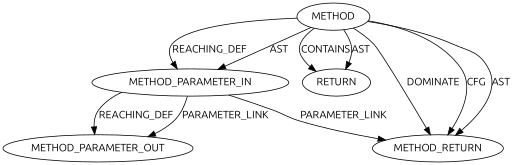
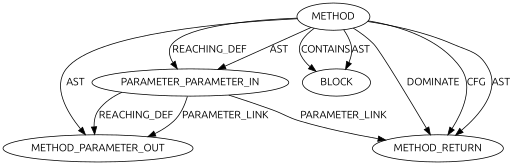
  digraph {
    fontname=Ubuntu
    node [CODE=p1 EVALUATION_STRATEGY=BY_VALUE ORDER=1 TYPE_FULL_NAME=ANY fontname=Ubuntu]
    edge [fontname=Ubuntu]
    n1 [INDEX=1 IS_VARIADIC=false NAME=p1 label=METHOD_PARAMETER_OUT]
    n2 [AST_PARENT_FULL_NAME="<global>" AST_PARENT_TYPE=NAMESPACE_BLOCK CODE="<empty>" FILENAME="<empty>" FULL_NAME=spin_lock_irq IS_EXTERNAL=true NAME=spin_lock_irq ORDER=0 label=METHOD EVALUATION_STRATEGY="" TYPE_FULL_NAME=""]
-   n3 [INDEX=1 IS_VARIADIC=false NAME=p1 label=METHOD_PARAMETER_IN]
-   n4 [ARGUMENT_INDEX=1 CODE="<empty>" label=RETURN EVALUATION_STRATEGY=""]
+   n3 [INDEX=1 IS_VARIADIC=false NAME=p1 label=PARAMETER_PARAMETER_IN]
+   n4 [ARGUMENT_INDEX=1 CODE="<empty>" label=BLOCK EVALUATION_STRATEGY=""]
    n5 [CODE=RET ORDER=2 label=METHOD_RETURN]
+   n2 -> n1 [label=AST]
    n2 -> n3 [label=REACHING_DEF]
    n2 -> n3 [label=AST]
    n2 -> n4 [label=CONTAINS]
    n2 -> n4 [label=AST]
    n2 -> n5 [label=DOMINATE]
    n2 -> n5 [label=CFG]
    n2 -> n5 [label=AST]
    n3 -> n1 [VARIABLE=p1 label=REACHING_DEF]
    n3 -> n1 [label=PARAMETER_LINK]
    n3 -> n5 [VARIABLE=p1 label=PARAMETER_LINK]
  }
